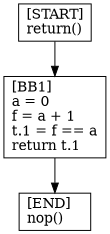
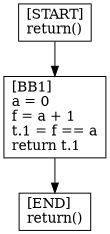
  digraph {
    node [shape=box]
-   n1 [label="[END]\lnop()\l"]
+   n1 [label="[END]\lreturn()\l"]
    n2 [label="[START]\lreturn()\l"]
    n3 [label="[BB1]\la = 0\lf = a + 1\lt.1 = f == a\lreturn t.1\l"]
    n2 -> n3
    n3 -> n1
  }
